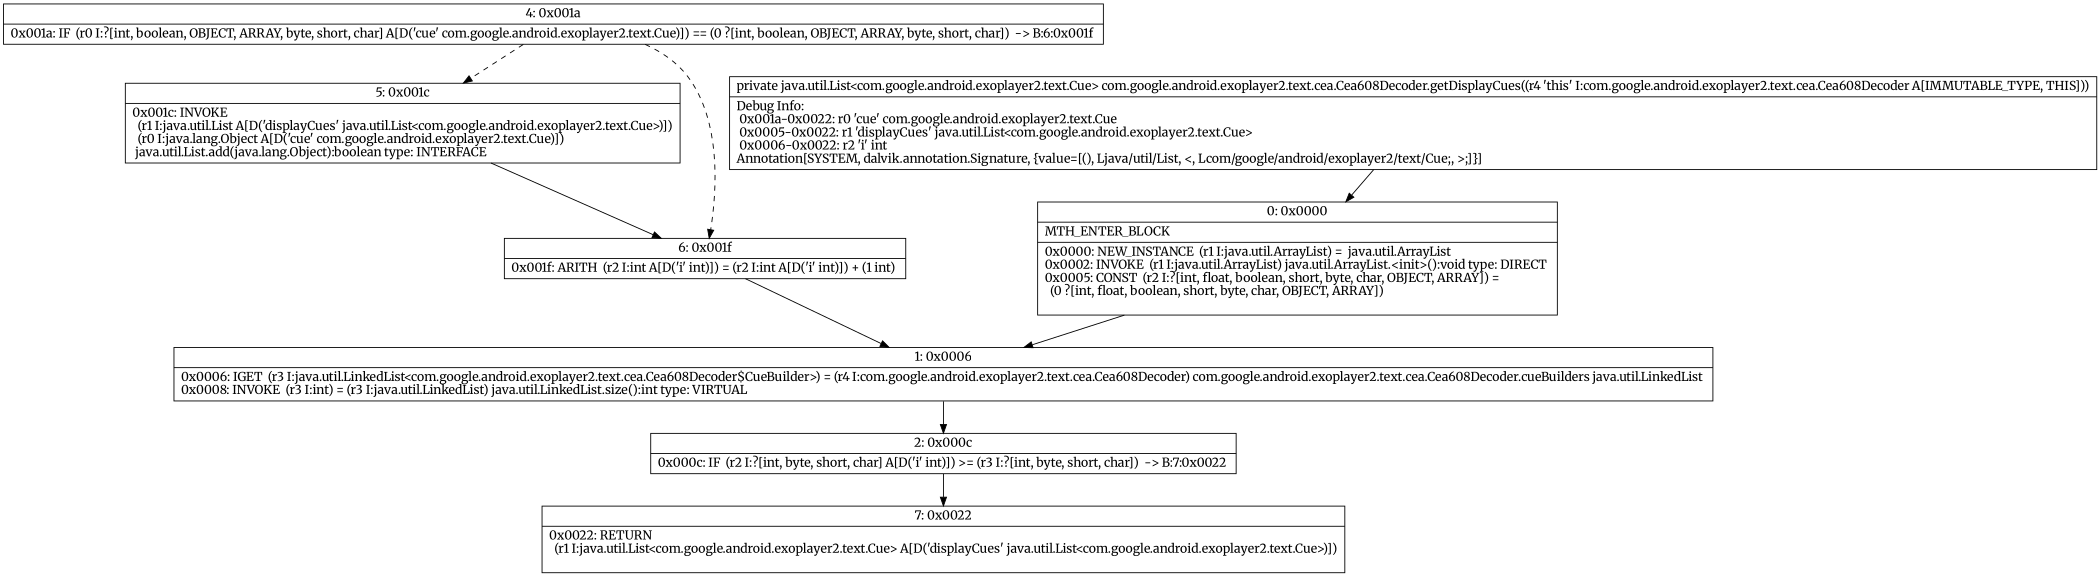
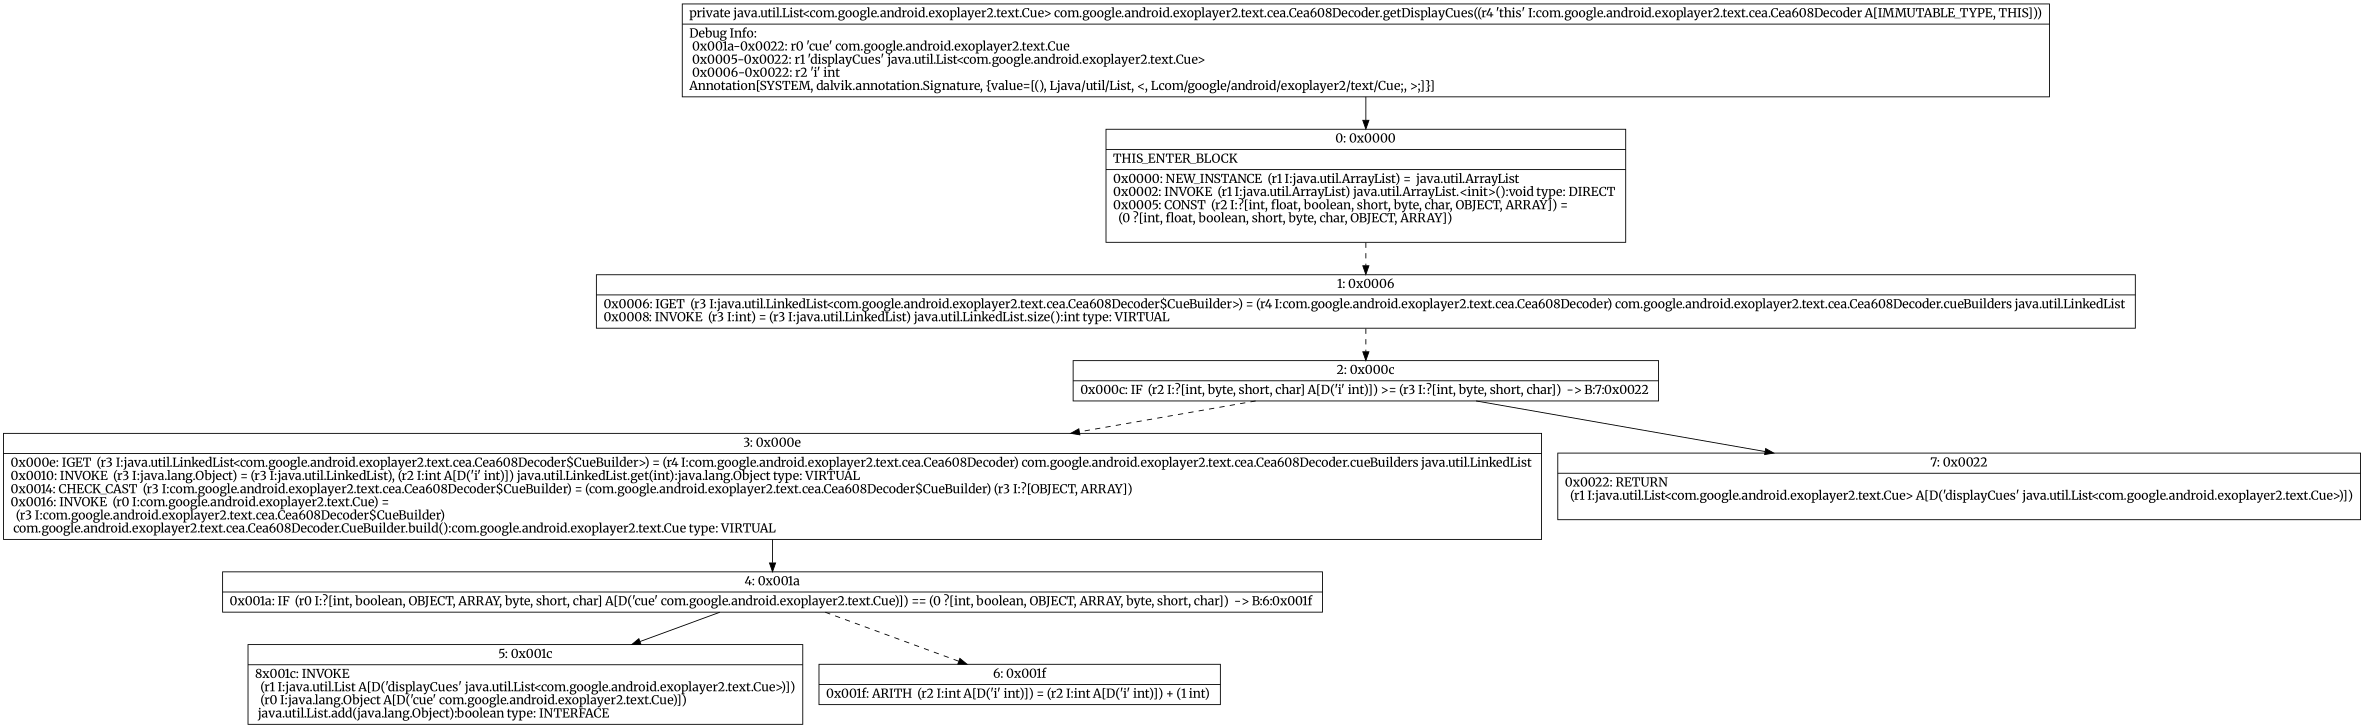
  digraph {
    fontname=Merriweather
    node [fontname=Merriweather shape=record]
    edge [fontname=Merriweather]
-   n1 [label="{0\:\ 0x0000|MTH_ENTER_BLOCK\l|0x0000: NEW_INSTANCE  (r1 I:java.util.ArrayList) =  java.util.ArrayList \l0x0002: INVOKE  (r1 I:java.util.ArrayList) java.util.ArrayList.\<init\>():void type: DIRECT \l0x0005: CONST  (r2 I:?[int, float, boolean, short, byte, char, OBJECT, ARRAY]) = \l  (0 ?[int, float, boolean, short, byte, char, OBJECT, ARRAY])\l \l}"]
+   n1 [label="{0\:\ 0x0000|THIS_ENTER_BLOCK\l|0x0000: NEW_INSTANCE  (r1 I:java.util.ArrayList) =  java.util.ArrayList \l0x0002: INVOKE  (r1 I:java.util.ArrayList) java.util.ArrayList.\<init\>():void type: DIRECT \l0x0005: CONST  (r2 I:?[int, float, boolean, short, byte, char, OBJECT, ARRAY]) = \l  (0 ?[int, float, boolean, short, byte, char, OBJECT, ARRAY])\l \l}"]
    n2 [label="{1\:\ 0x0006|0x0006: IGET  (r3 I:java.util.LinkedList\<com.google.android.exoplayer2.text.cea.Cea608Decoder$CueBuilder\>) = (r4 I:com.google.android.exoplayer2.text.cea.Cea608Decoder) com.google.android.exoplayer2.text.cea.Cea608Decoder.cueBuilders java.util.LinkedList \l0x0008: INVOKE  (r3 I:int) = (r3 I:java.util.LinkedList) java.util.LinkedList.size():int type: VIRTUAL \l}"]
    n3 [label="{2\:\ 0x000c|0x000c: IF  (r2 I:?[int, byte, short, char] A[D('i' int)]) \>= (r3 I:?[int, byte, short, char])  \-\> B:7:0x0022 \l}"]
+   n4 [label="{3\:\ 0x000e|0x000e: IGET  (r3 I:java.util.LinkedList\<com.google.android.exoplayer2.text.cea.Cea608Decoder$CueBuilder\>) = (r4 I:com.google.android.exoplayer2.text.cea.Cea608Decoder) com.google.android.exoplayer2.text.cea.Cea608Decoder.cueBuilders java.util.LinkedList \l0x0010: INVOKE  (r3 I:java.lang.Object) = (r3 I:java.util.LinkedList), (r2 I:int A[D('i' int)]) java.util.LinkedList.get(int):java.lang.Object type: VIRTUAL \l0x0014: CHECK_CAST  (r3 I:com.google.android.exoplayer2.text.cea.Cea608Decoder$CueBuilder) = (com.google.android.exoplayer2.text.cea.Cea608Decoder$CueBuilder) (r3 I:?[OBJECT, ARRAY]) \l0x0016: INVOKE  (r0 I:com.google.android.exoplayer2.text.Cue) = \l  (r3 I:com.google.android.exoplayer2.text.cea.Cea608Decoder$CueBuilder)\l com.google.android.exoplayer2.text.cea.Cea608Decoder.CueBuilder.build():com.google.android.exoplayer2.text.Cue type: VIRTUAL \l}"]
    n5 [label="{7\:\ 0x0022|0x0022: RETURN  \l  (r1 I:java.util.List\<com.google.android.exoplayer2.text.Cue\> A[D('displayCues' java.util.List\<com.google.android.exoplayer2.text.Cue\>)])\l \l}"]
    n6 [label="{4\:\ 0x001a|0x001a: IF  (r0 I:?[int, boolean, OBJECT, ARRAY, byte, short, char] A[D('cue' com.google.android.exoplayer2.text.Cue)]) == (0 ?[int, boolean, OBJECT, ARRAY, byte, short, char])  \-\> B:6:0x001f \l}"]
-   n7 [label="{5\:\ 0x001c|0x001c: INVOKE  \l  (r1 I:java.util.List A[D('displayCues' java.util.List\<com.google.android.exoplayer2.text.Cue\>)])\l  (r0 I:java.lang.Object A[D('cue' com.google.android.exoplayer2.text.Cue)])\l java.util.List.add(java.lang.Object):boolean type: INTERFACE \l}"]
+   n7 [label="{5\:\ 0x001c|8x001c: INVOKE  \l  (r1 I:java.util.List A[D('displayCues' java.util.List\<com.google.android.exoplayer2.text.Cue\>)])\l  (r0 I:java.lang.Object A[D('cue' com.google.android.exoplayer2.text.Cue)])\l java.util.List.add(java.lang.Object):boolean type: INTERFACE \l}"]
    n8 [label="{6\:\ 0x001f|0x001f: ARITH  (r2 I:int A[D('i' int)]) = (r2 I:int A[D('i' int)]) + (1 int) \l}"]
    n9 [label="{private java.util.List\<com.google.android.exoplayer2.text.Cue\> com.google.android.exoplayer2.text.cea.Cea608Decoder.getDisplayCues((r4 'this' I:com.google.android.exoplayer2.text.cea.Cea608Decoder A[IMMUTABLE_TYPE, THIS]))  | Debug Info:\l  0x001a\-0x0022: r0 'cue' com.google.android.exoplayer2.text.Cue\l  0x0005\-0x0022: r1 'displayCues' java.util.List\<com.google.android.exoplayer2.text.Cue\>\l  0x0006\-0x0022: r2 'i' int\lAnnotation[SYSTEM, dalvik.annotation.Signature, \{value=[(), Ljava\/util\/List, \<, Lcom\/google\/android\/exoplayer2\/text\/Cue;, \>;]\}]\l}"]
-   n1 -> n2
-   n2 -> n3
+   n1 -> n2 [style=dashed]
+   n2 -> n3 [style=dashed]
+   n3 -> n4 [style=dashed]
    n3 -> n5
-   n6 -> n7 [style=dashed]
+   n4 -> n6
+   n6 -> n7 [style=solid]
    n6 -> n8 [style=dashed]
-   n7 -> n8
-   n8 -> n2
    n9 -> n1
  }
